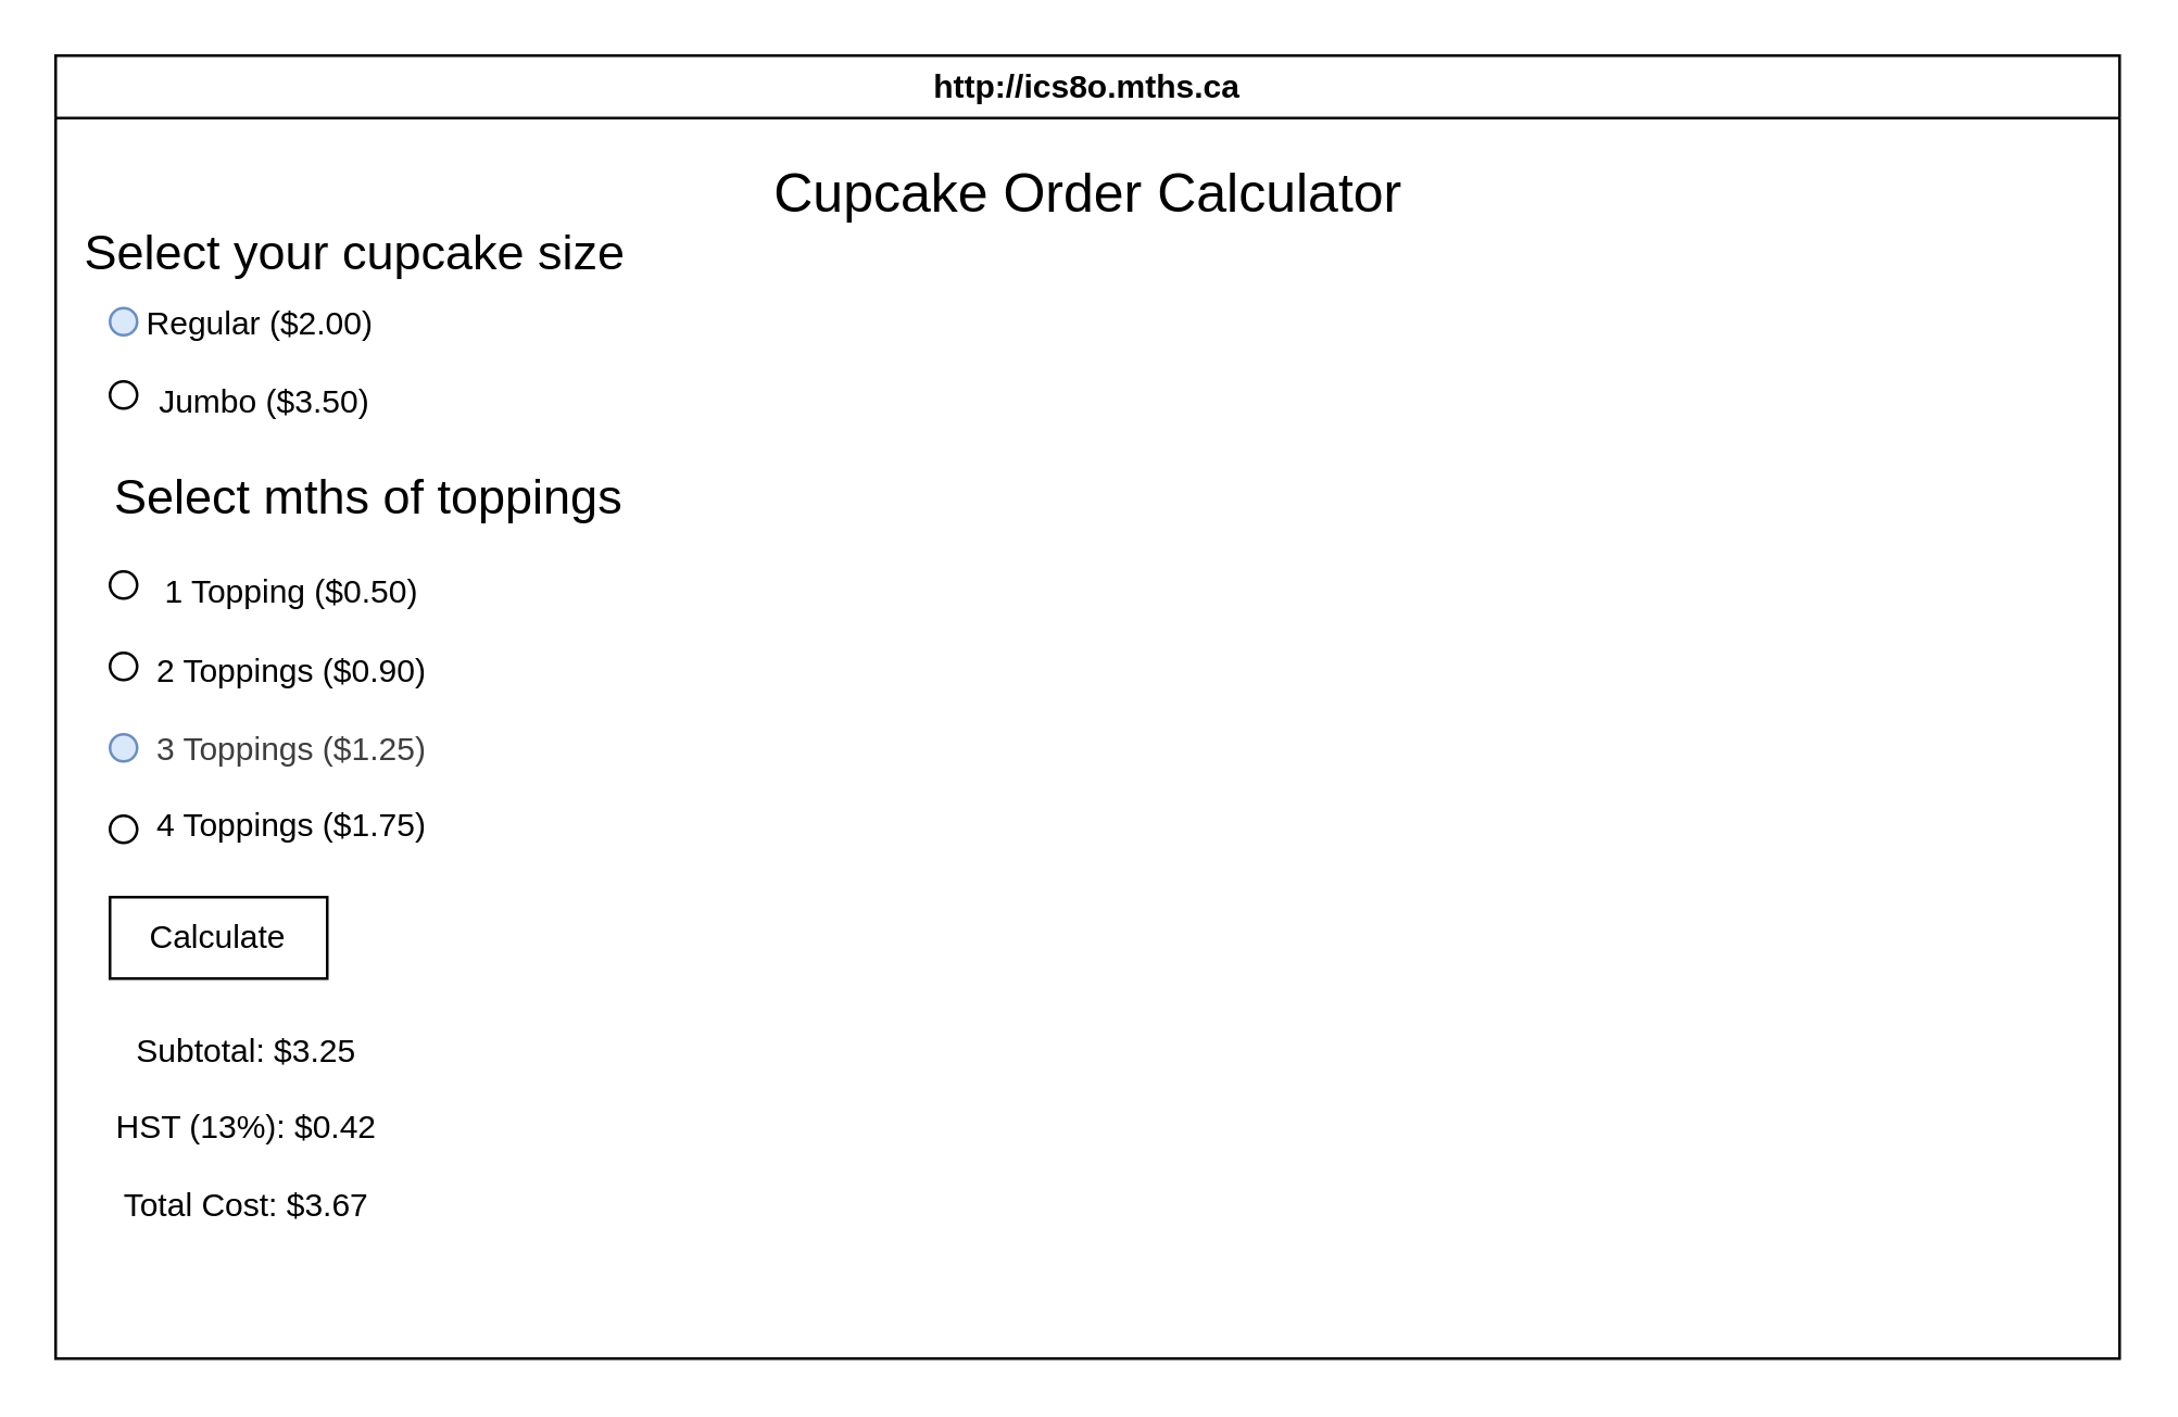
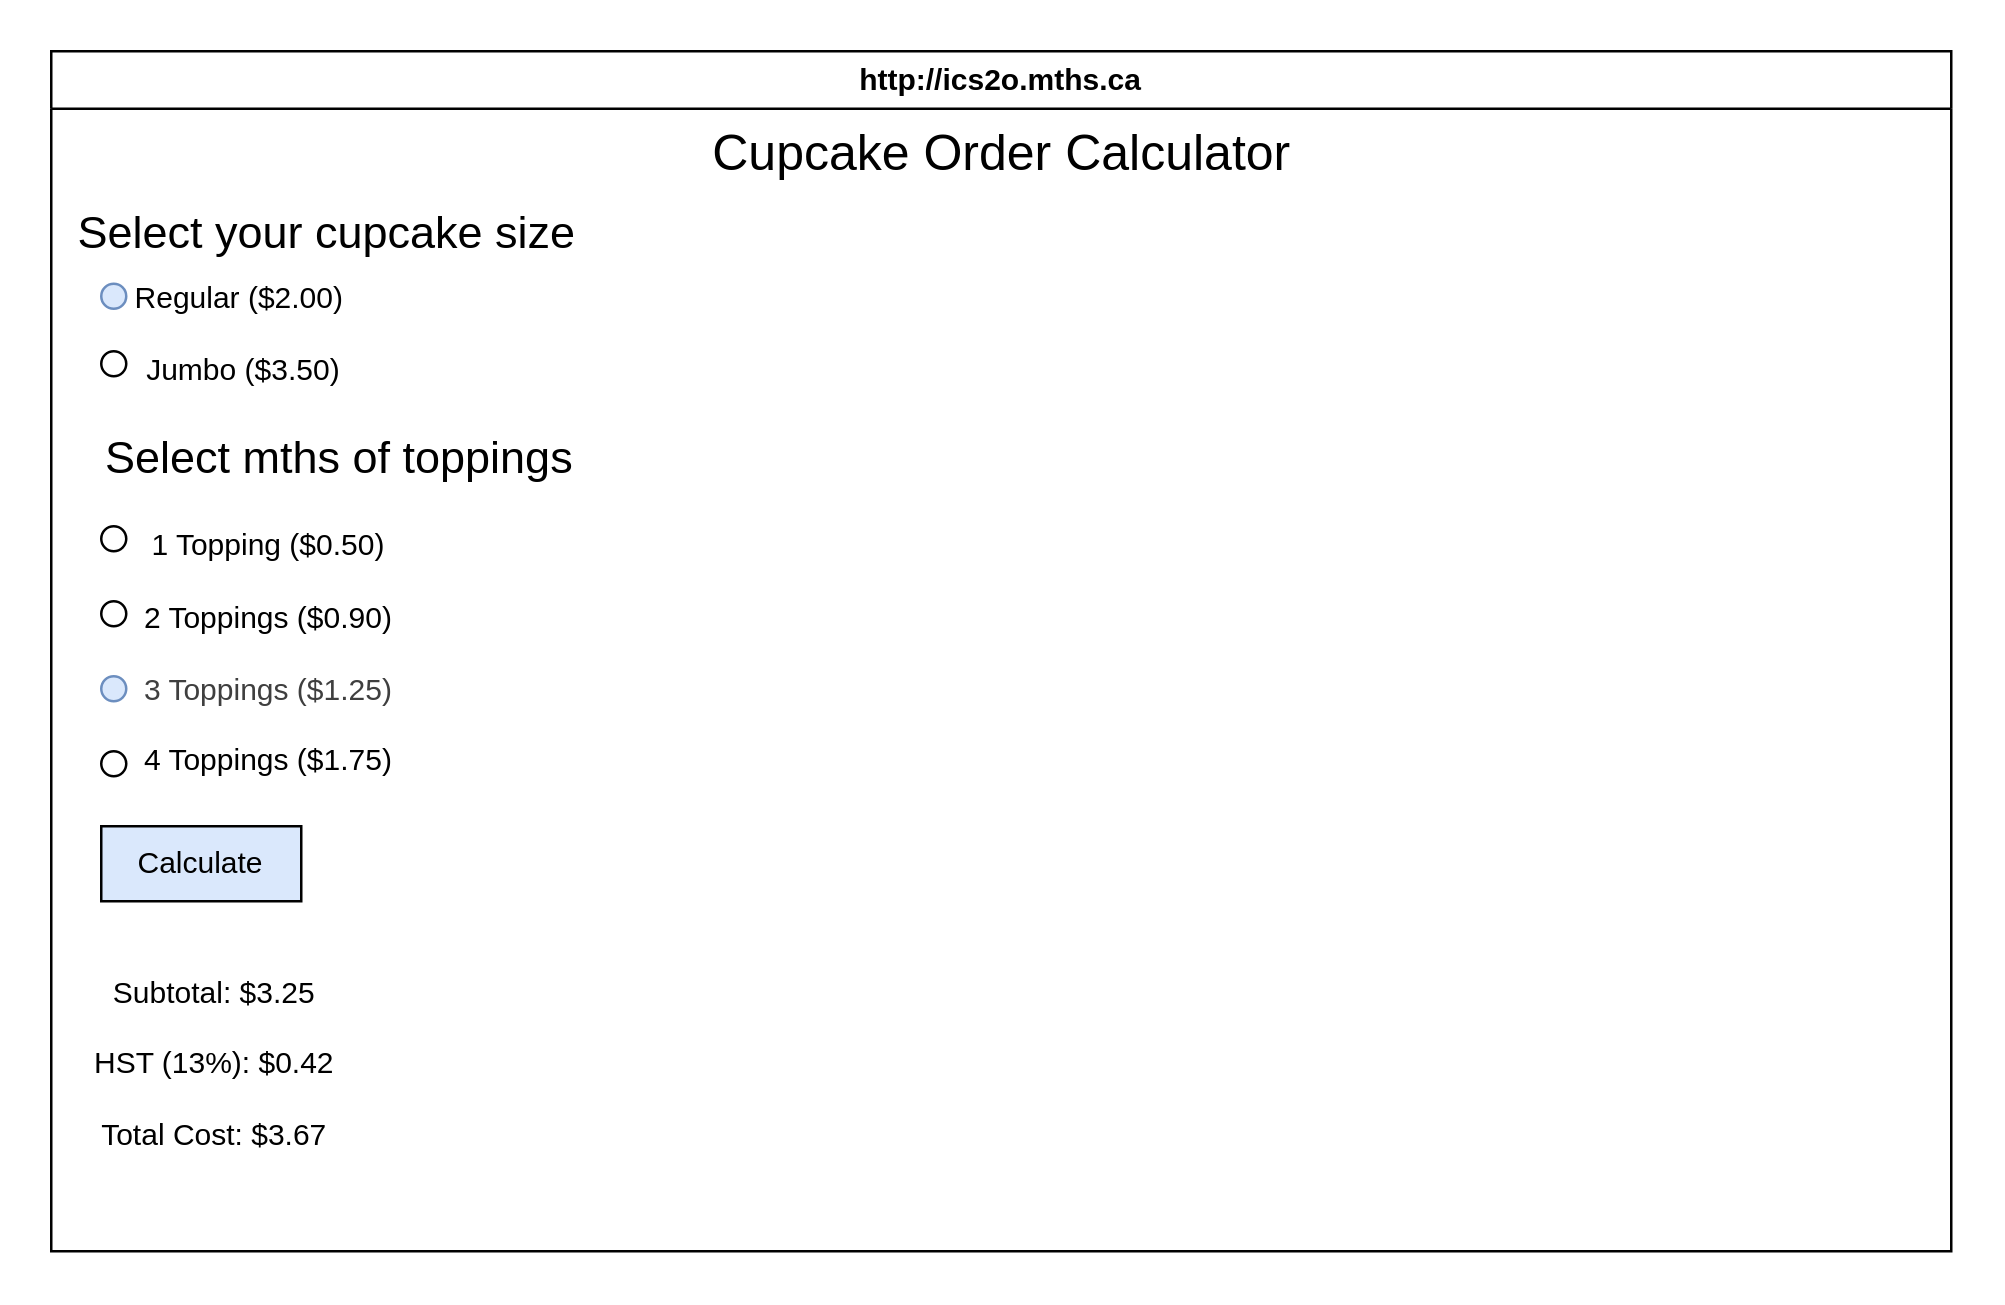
  <mxCell id="0" />
  <mxCell id="1" parent="0" />
- <mxCell id="2" value="http://ics8o.mths.ca" style="swimlane;whiteSpace=wrap;html=1;" vertex="1" parent="1"><mxGeometry x="20" y="20" width="760" height="480" as="geometry" /></mxCell>
- <mxCell id="3" value="Calculate" style="whiteSpace=wrap;html=1;" vertex="1" parent="2"><mxGeometry x="20" y="310" width="80" height="30" as="geometry" /></mxCell>
- <mxCell id="4" value="Cupcake Order Calculator" style="text;html=1;align=center;verticalAlign=middle;resizable=0;points=[];autosize=1;strokeColor=none;fillColor=none;fontSize=20;" vertex="1" parent="2"><mxGeometry x="255" y="30" width="250" height="40" as="geometry" /></mxCell>
+ <mxCell id="2" value="http://ics2o.mths.ca" style="swimlane;whiteSpace=wrap;html=1;" vertex="1" parent="1"><mxGeometry x="20" y="20" width="760" height="480" as="geometry" /></mxCell>
+ <mxCell id="3" value="Calculate" style="whiteSpace=wrap;html=1;fillColor=#dae8fc;" vertex="1" parent="2"><mxGeometry x="20" y="310" width="80" height="30" as="geometry" /></mxCell>
+ <mxCell id="4" value="Cupcake Order Calculator" style="text;html=1;align=center;verticalAlign=middle;resizable=0;points=[];autosize=1;strokeColor=none;fillColor=none;fontSize=20;" vertex="1" parent="2"><mxGeometry x="255" y="20" width="250" height="40" as="geometry" /></mxCell>
  <mxCell id="5" value="&lt;div&gt;&lt;font color=&quot;#000000&quot;&gt;Select your cupcake size&lt;/font&gt;&lt;/div&gt;" style="text;html=1;align=center;verticalAlign=middle;resizable=0;points=[];autosize=1;strokeColor=none;fillColor=none;fontSize=18;" vertex="1" parent="2"><mxGeometry y="53" width="220" height="40" as="geometry" /></mxCell>
  <mxCell id="6" value="&lt;div&gt;&lt;font color=&quot;#000000&quot;&gt;Regular ($2.00)&lt;/font&gt;&lt;/div&gt;&lt;div&gt;&lt;font color=&quot;#000000&quot;&gt;&lt;br&gt;&lt;/font&gt;&lt;/div&gt;&lt;div&gt;&lt;font color=&quot;#000000&quot;&gt;&amp;nbsp;Jumbo ($3.50)&lt;/font&gt;&lt;/div&gt;" style="text;html=1;align=center;verticalAlign=middle;resizable=0;points=[];autosize=1;strokeColor=none;fillColor=none;" vertex="1" parent="2"><mxGeometry x="20" y="83" width="110" height="60" as="geometry" /></mxCell>
  <mxCell id="7" value="" style="ellipse;whiteSpace=wrap;html=1;fillColor=#dae8fc;strokeColor=#6c8ebf;" vertex="1" parent="2"><mxGeometry x="20" y="93" width="10" height="10" as="geometry" /></mxCell>
  <mxCell id="8" value="" style="ellipse;whiteSpace=wrap;html=1;" vertex="1" parent="2"><mxGeometry x="20" y="120" width="10" height="10" as="geometry" /></mxCell>
  <mxCell id="9" value="&lt;font style=&quot;font-size: 18px;&quot;&gt;Select mths of toppings&lt;/font&gt;" style="text;html=1;align=center;verticalAlign=middle;resizable=0;points=[];autosize=1;strokeColor=none;fillColor=none;" vertex="1" parent="2"><mxGeometry y="143" width="230" height="40" as="geometry" /></mxCell>
  <mxCell id="10" value="&lt;div&gt;&lt;font color=&quot;#000000&quot;&gt;&amp;nbsp;1 Topping ($0.50)&lt;/font&gt;&lt;/div&gt;&lt;div&gt;&lt;font color=&quot;#000000&quot;&gt;&lt;br&gt;&lt;/font&gt;&lt;/div&gt;&lt;div&gt;&lt;font color=&quot;#000000&quot;&gt;&amp;nbsp;2 Toppings ($0.90)&lt;/font&gt;&lt;/div&gt;&lt;div&gt;&lt;span style=&quot;background-color: transparent; color: rgb(63, 63, 63);&quot;&gt;&lt;br&gt;&lt;/span&gt;&lt;/div&gt;&lt;div&gt;&lt;span style=&quot;background-color: transparent; color: rgb(63, 63, 63);&quot;&gt;&amp;nbsp;3 Toppings ($1.25)&lt;/span&gt;&lt;/div&gt;&lt;div&gt;&lt;font color=&quot;#000000&quot;&gt;&lt;br&gt;&lt;/font&gt;&lt;/div&gt;&lt;div&gt;&lt;font color=&quot;#000000&quot;&gt;&amp;nbsp;4 Toppings ($1.75)&lt;/font&gt;&lt;/div&gt;&lt;div&gt;&lt;br&gt;&lt;/div&gt;" style="text;html=1;align=center;verticalAlign=middle;resizable=0;points=[];autosize=1;strokeColor=none;fillColor=none;" vertex="1" parent="2"><mxGeometry x="20" y="183" width="130" height="130" as="geometry" /></mxCell>
  <mxCell id="11" value="" style="ellipse;whiteSpace=wrap;html=1;" vertex="1" parent="2"><mxGeometry x="20" y="190" width="10" height="10" as="geometry" /></mxCell>
  <mxCell id="12" value="" style="ellipse;whiteSpace=wrap;html=1;" vertex="1" parent="2"><mxGeometry x="20" y="220" width="10" height="10" as="geometry" /></mxCell>
  <mxCell id="13" value="" style="ellipse;whiteSpace=wrap;html=1;fillColor=#dae8fc;strokeColor=#6c8ebf;" vertex="1" parent="2"><mxGeometry x="20" y="250" width="10" height="10" as="geometry" /></mxCell>
  <mxCell id="14" value="" style="ellipse;whiteSpace=wrap;html=1;" vertex="1" parent="2"><mxGeometry x="20" y="280" width="10" height="10" as="geometry" /></mxCell>
- <mxCell id="15" value="&lt;div&gt;&lt;font color=&quot;#000000&quot;&gt;Subtotal: $3.25&lt;/font&gt;&lt;/div&gt;&lt;div&gt;&lt;font color=&quot;#000000&quot;&gt;&lt;br&gt;&lt;/font&gt;&lt;/div&gt;&lt;div&gt;&lt;font color=&quot;#000000&quot;&gt;HST (13%): $0.42&lt;/font&gt;&lt;/div&gt;&lt;div&gt;&lt;font color=&quot;#000000&quot;&gt;&lt;br&gt;&lt;/font&gt;&lt;/div&gt;&lt;div&gt;&lt;font color=&quot;#000000&quot;&gt;Total Cost: $3.67&lt;/font&gt;&lt;/div&gt;" style="text;html=1;align=center;verticalAlign=middle;resizable=0;points=[];autosize=1;strokeColor=none;fillColor=none;" vertex="1" parent="2"><mxGeometry x="10" y="350" width="120" height="90" as="geometry" /></mxCell>
+ <mxCell id="15" value="&lt;div&gt;&lt;font color=&quot;#000000&quot;&gt;Subtotal: $3.25&lt;/font&gt;&lt;/div&gt;&lt;div&gt;&lt;font color=&quot;#000000&quot;&gt;&lt;br&gt;&lt;/font&gt;&lt;/div&gt;&lt;div&gt;&lt;font color=&quot;#000000&quot;&gt;HST (13%): $0.42&lt;/font&gt;&lt;/div&gt;&lt;div&gt;&lt;font color=&quot;#000000&quot;&gt;&lt;br&gt;&lt;/font&gt;&lt;/div&gt;&lt;div&gt;&lt;font color=&quot;#000000&quot;&gt;Total Cost: $3.67&lt;/font&gt;&lt;/div&gt;" style="text;html=1;align=center;verticalAlign=middle;resizable=0;points=[];autosize=1;strokeColor=none;fillColor=none;" vertex="1" parent="2"><mxGeometry x="5" y="360" width="120" height="90" as="geometry" /></mxCell>
